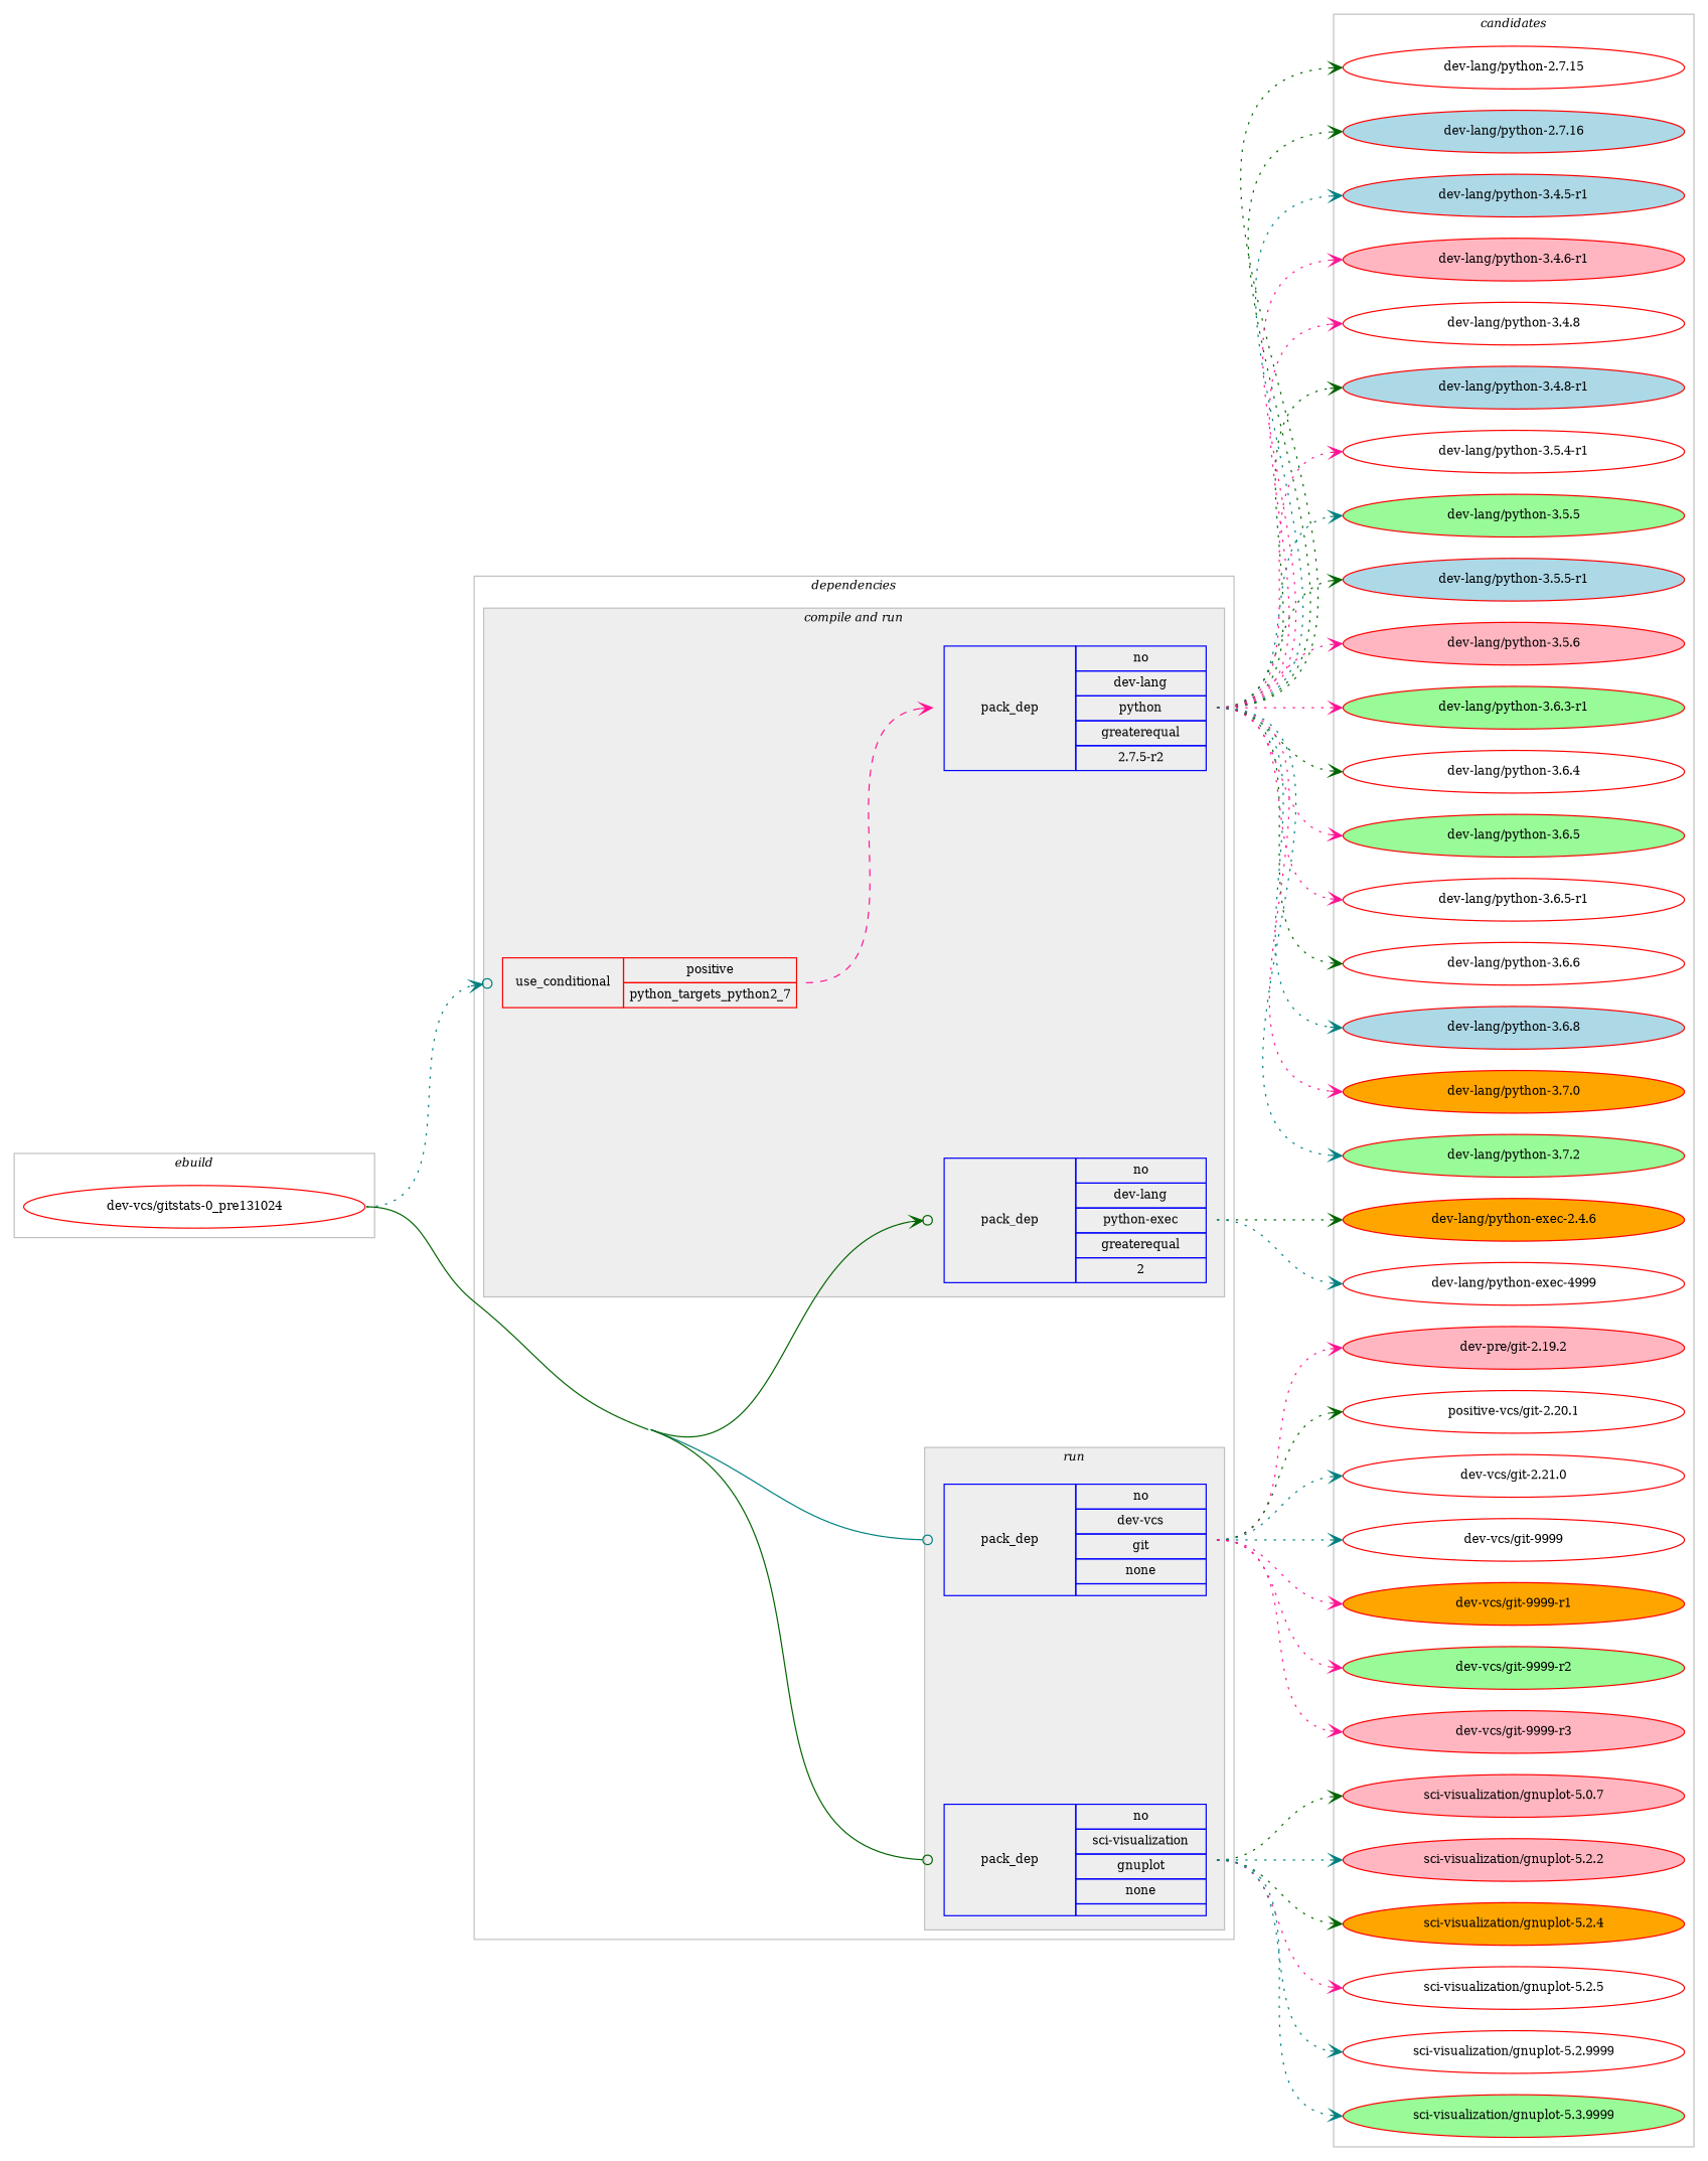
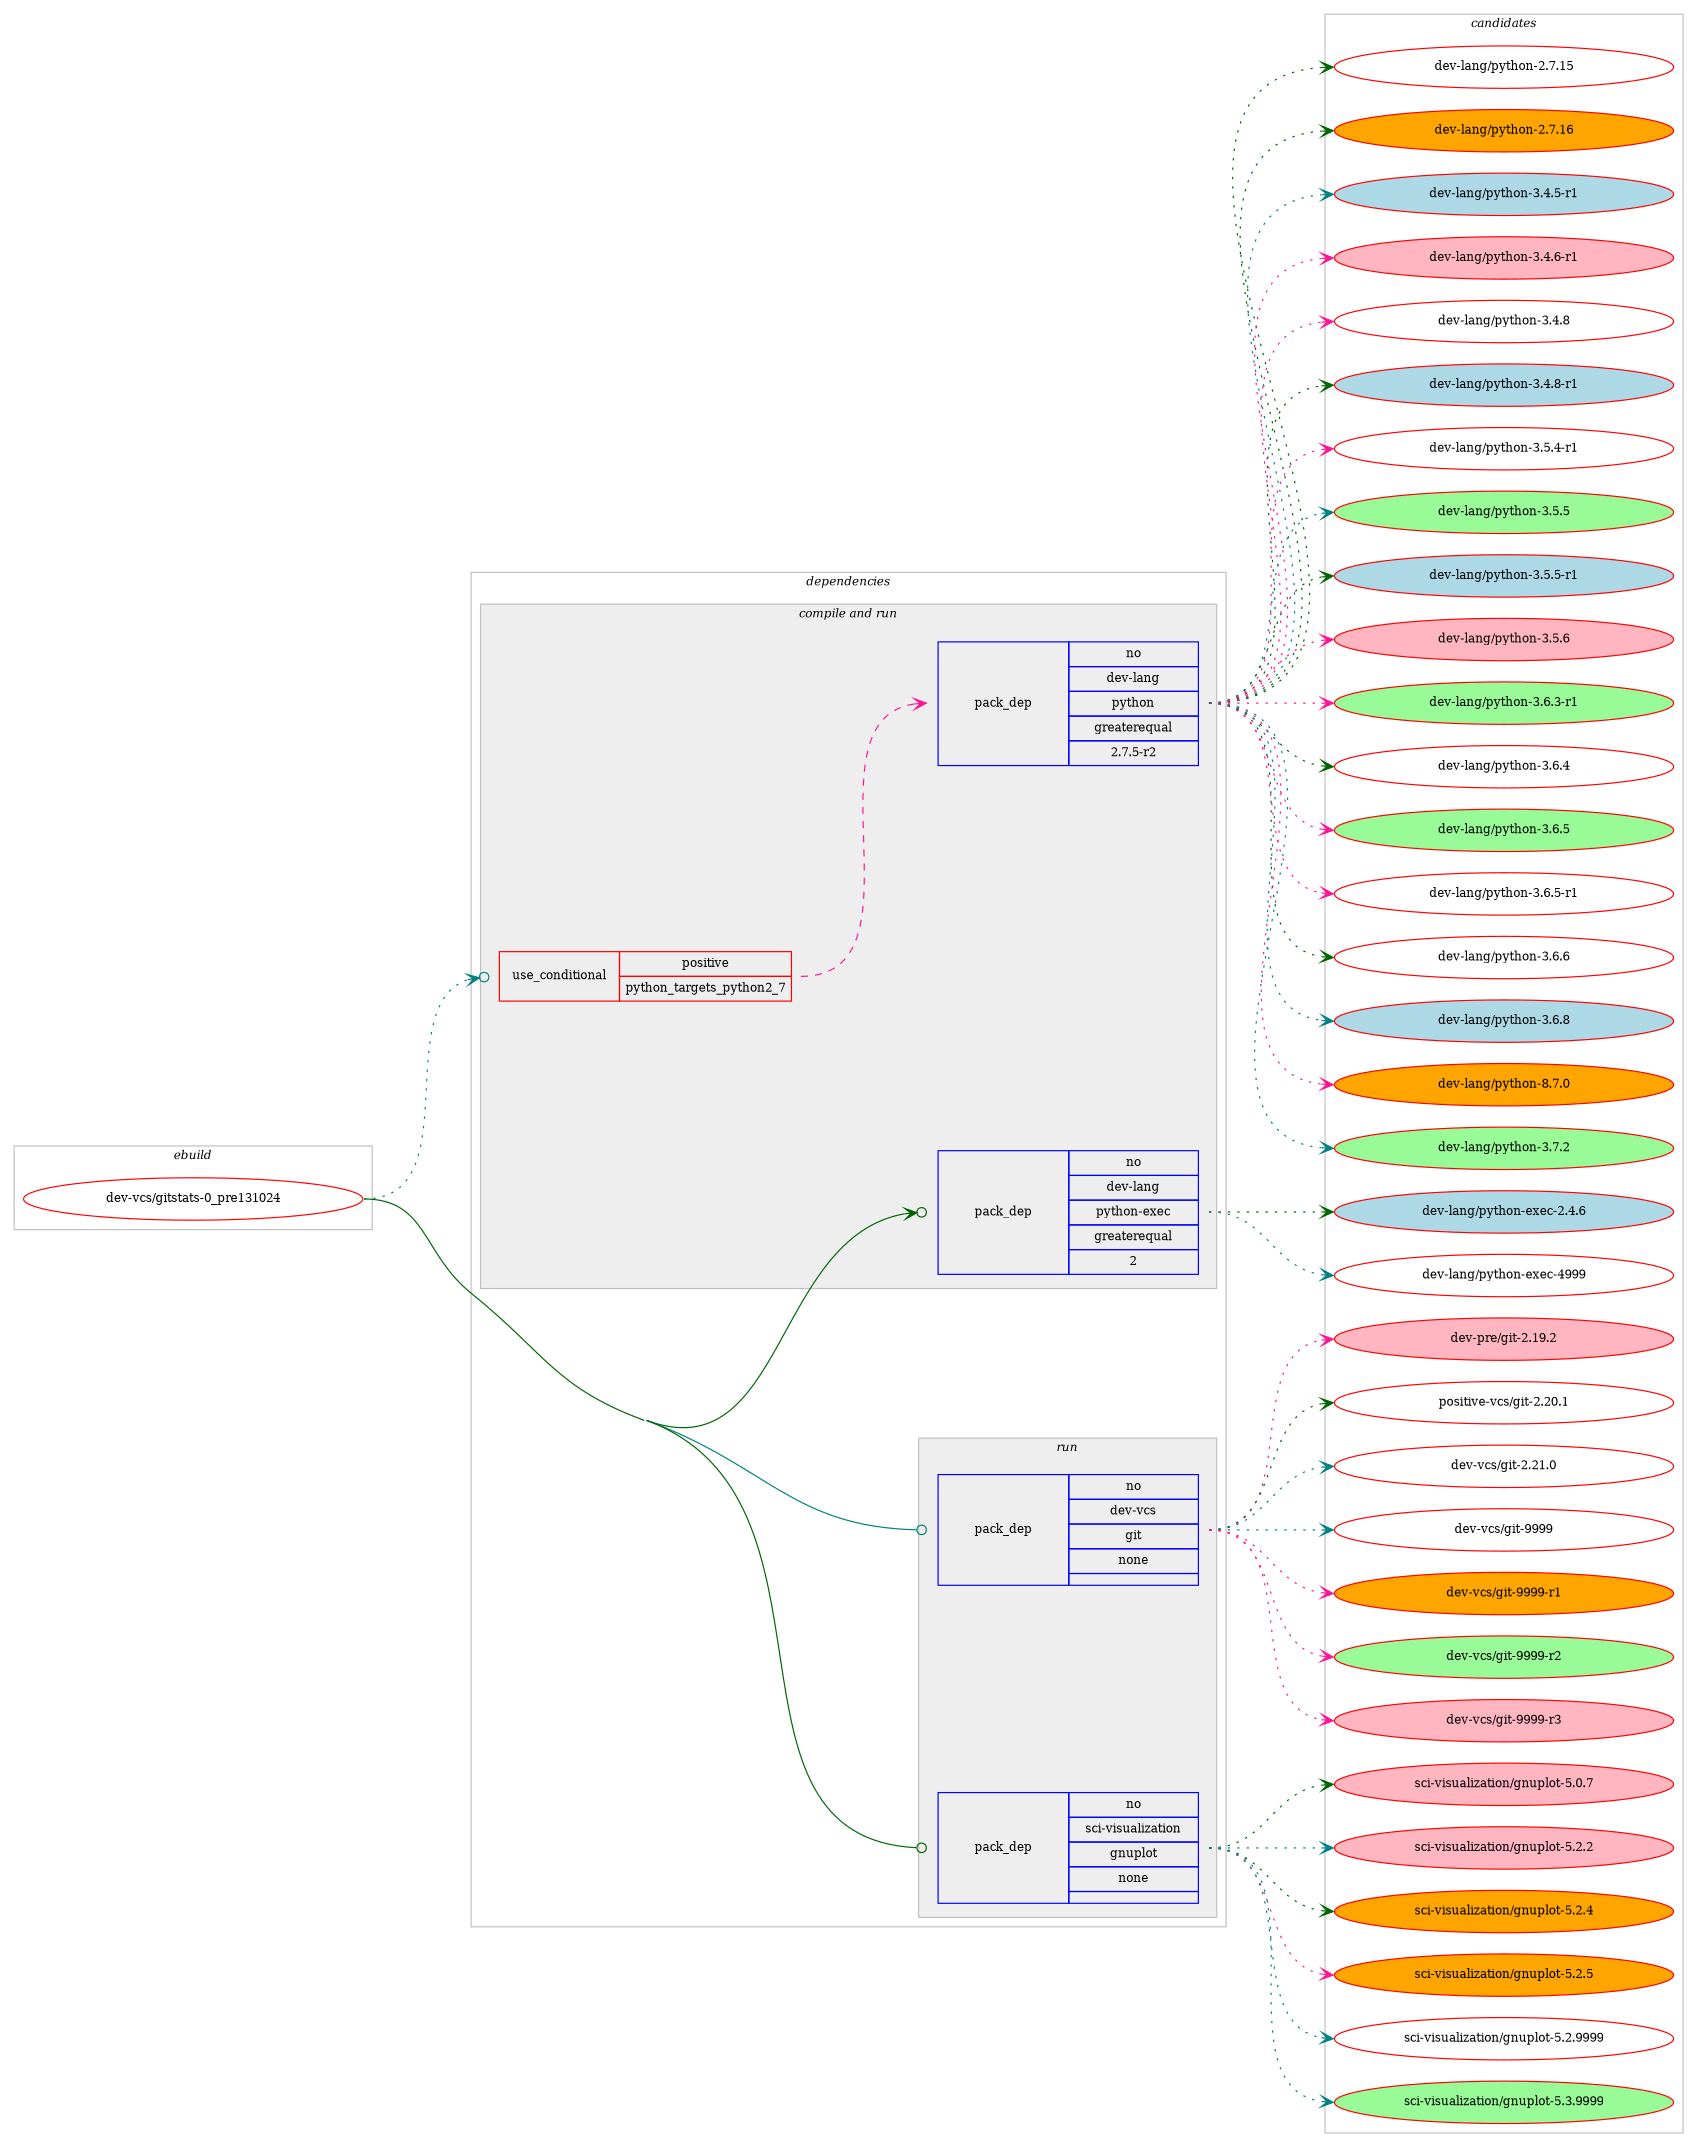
  digraph {
    compound=true
    concentrate=true
    fontname="DejaVu Serif"
    fontsize=10
    newrank=true
    rankdir=LR
    ranksep=1.5
    node [color=red fillcolor=white fontname="DejaVu Serif" fontsize=10 style=filled]
    edge [arrowhead=vee color=deeppink fontname="DejaVu Serif" headport=w style=dotted tailport=e weight=100]
    n1 [label="dev-vcs/gitstats-0_pre131024" width=4]
    n2 [color=blue label=<<TABLE BORDER="0" CELLBORDER="1" CELLSPACING="0" CELLPADDING="4" WIDTH="220"><TR><TD ROWSPAN="6" CELLPADDING="30">pack_dep</TD></TR><TR><TD WIDTH="110">no</TD></TR><TR><TD>dev-lang</TD></TR><TR><TD>python</TD></TR><TR><TD>greaterequal</TD></TR><TR><TD>2.7.5-r2</TD></TR></TABLE>> shape=none fillcolor="" style=""]
    n3 [label=<<TABLE BORDER="0" CELLBORDER="1" CELLSPACING="0" CELLPADDING="4"><TR><TD ROWSPAN="3" CELLPADDING="10">use_conditional</TD></TR><TR><TD>positive</TD></TR><TR><TD>python_targets_python2_7</TD></TR></TABLE>> shape=none fillcolor="" style=""]
    n4 [color=blue label=<<TABLE BORDER="0" CELLBORDER="1" CELLSPACING="0" CELLPADDING="4" WIDTH="220"><TR><TD ROWSPAN="6" CELLPADDING="30">pack_dep</TD></TR><TR><TD WIDTH="110">no</TD></TR><TR><TD>dev-lang</TD></TR><TR><TD>python-exec</TD></TR><TR><TD>greaterequal</TD></TR><TR><TD>2</TD></TR></TABLE>> shape=none fillcolor="" style=""]
    n5 [color=blue label=<<TABLE BORDER="0" CELLBORDER="1" CELLSPACING="0" CELLPADDING="4" WIDTH="220"><TR><TD ROWSPAN="6" CELLPADDING="30">pack_dep</TD></TR><TR><TD WIDTH="110">no</TD></TR><TR><TD>dev-vcs</TD></TR><TR><TD>git</TD></TR><TR><TD>none</TD></TR><TR><TD></TD></TR></TABLE>> shape=none fillcolor="" style=""]
    n6 [color=blue label=<<TABLE BORDER="0" CELLBORDER="1" CELLSPACING="0" CELLPADDING="4" WIDTH="220"><TR><TD ROWSPAN="6" CELLPADDING="30">pack_dep</TD></TR><TR><TD WIDTH="110">no</TD></TR><TR><TD>sci-visualization</TD></TR><TR><TD>gnuplot</TD></TR><TR><TD>none</TD></TR><TR><TD></TD></TR></TABLE>> shape=none fillcolor="" style=""]
    n7 [label="dev-lang/python-2.7.15" width=4]
-   n8 [fillcolor=lightblue label="dev-lang/python-2.7.16" width=4]
+   n8 [fillcolor=orange label="dev-lang/python-2.7.16" width=4]
    n9 [fillcolor=lightblue label="dev-lang/python-3.4.5-r1" width=4]
    n10 [fillcolor=lightpink label="dev-lang/python-3.4.6-r1" width=4]
    n11 [label="dev-lang/python-3.4.8" width=4]
    n12 [fillcolor=lightblue label="dev-lang/python-3.4.8-r1" width=4]
    n13 [label="dev-lang/python-3.5.4-r1" width=4]
    n14 [fillcolor=palegreen label="dev-lang/python-3.5.5" width=4]
    n15 [fillcolor=lightblue label="dev-lang/python-3.5.5-r1" width=4]
    n16 [fillcolor=lightpink label="dev-lang/python-3.5.6" width=4]
    n17 [fillcolor=palegreen label="dev-lang/python-3.6.3-r1" width=4]
    n18 [label="dev-lang/python-3.6.4" width=4]
    n19 [fillcolor=palegreen label="dev-lang/python-3.6.5" width=4]
    n20 [label="dev-lang/python-3.6.5-r1" width=4]
    n21 [label="dev-lang/python-3.6.6" width=4]
    n22 [fillcolor=lightblue label="dev-lang/python-3.6.8" width=4]
-   n23 [fillcolor=orange label="dev-lang/python-3.7.0" width=4]
+   n23 [fillcolor=orange label="dev-lang/python-8.7.0" width=4]
    n24 [fillcolor=palegreen label="dev-lang/python-3.7.2" width=4]
-   n25 [fillcolor=orange label="dev-lang/python-exec-2.4.6" width=4]
+   n25 [fillcolor=lightblue label="dev-lang/python-exec-2.4.6" width=4]
    n26 [label="dev-lang/python-exec-4999" width=4]
    n27 [fillcolor=lightpink label="dev-pre/git-2.19.2" width=4]
    n28 [label="positive-vcs/git-2.20.1" width=4]
    n29 [label="dev-vcs/git-2.21.0" width=4]
    n30 [label="dev-vcs/git-9999" width=4]
    n31 [fillcolor=orange label="dev-vcs/git-9999-r1" width=4]
    n32 [fillcolor=palegreen label="dev-vcs/git-9999-r2" width=4]
    n33 [fillcolor=lightpink label="dev-vcs/git-9999-r3" width=4]
    n34 [fillcolor=lightpink label="sci-visualization/gnuplot-5.0.7" width=4]
    n35 [fillcolor=lightpink label="sci-visualization/gnuplot-5.2.2" width=4]
    n36 [fillcolor=orange label="sci-visualization/gnuplot-5.2.4" width=4]
-   n37 [label="sci-visualization/gnuplot-5.2.5" width=4]
+   n37 [fillcolor=orange label="sci-visualization/gnuplot-5.2.5" width=4]
    n38 [label="sci-visualization/gnuplot-5.2.9999" width=4]
    n39 [fillcolor=palegreen label="sci-visualization/gnuplot-5.3.9999" width=4]
    subgraph cluster_1 {
      color=gray
      label=<<i>ebuild</i>>
      rank=same
      n1
    }
    subgraph cluster_2 {
      color=gray
      label=<<i>dependencies</i>>
      subgraph cluster_3 {
        color=gray
        fillcolor="#eeeeee"
        label=<<i>compile</i>>
        style=filled
      }
      subgraph cluster_4 {
        color=gray
        fillcolor="#eeeeee"
        label=<<i>compile and run</i>>
        style=filled
        subgraph sub_5 {
          color=gray
          fillcolor="#eeeeee"
          label=<<i>compile and run</i>>
          style=filled
          n4
        }
        subgraph sub_6 {
          color=gray
          fillcolor="#eeeeee"
          label=<<i>compile and run</i>>
          style=filled
          n3
          subgraph sub_7 {
            color=gray
            fillcolor="#eeeeee"
            label=<<i>compile and run</i>>
            style=filled
            n2
          }
        }
      }
      subgraph cluster_8 {
        color=gray
        fillcolor="#eeeeee"
        label=<<i>run</i>>
        style=filled
        subgraph sub_9 {
          color=gray
          fillcolor="#eeeeee"
          label=<<i>run</i>>
          style=filled
          n5
        }
        subgraph sub_10 {
          color=gray
          fillcolor="#eeeeee"
          label=<<i>run</i>>
          style=filled
          n6
        }
      }
    }
    subgraph cluster_11 {
      color=gray
      label=<<i>candidates</i>>
      rank=same
      subgraph sub_12 {
        color=black
        label=<<i>candidates</i>>
        nodesep=1
        rank=same
        n7
        n8
        n9
        n10
        n11
        n12
        n13
        n14
        n15
        n16
        n17
        n18
        n19
        n20
        n21
        n22
        n23
        n24
      }
      subgraph sub_13 {
        color=black
        label=<<i>candidates</i>>
        nodesep=1
        rank=same
        n25
        n26
      }
      subgraph sub_14 {
        color=black
        label=<<i>candidates</i>>
        nodesep=1
        rank=same
        n27
        n28
        n29
        n30
        n31
        n32
        n33
      }
      subgraph sub_15 {
        color=black
        label=<<i>candidates</i>>
        nodesep=1
        rank=same
        n34
        n35
        n36
        n37
        n38
        n39
      }
    }
    n1 -> n3 [arrowhead=odotvee color=teal weight=20]
    n1 -> n4 [arrowhead=odotvee color=darkgreen style=solid weight=20]
    n1 -> n5 [arrowhead=odot color=teal style=solid weight=20]
    n1 -> n6 [arrowhead=odot color=darkgreen style=solid weight=20]
    n2 -> n7 [color=darkgreen]
    n2 -> n8 [color=darkgreen]
    n2 -> n9 [color=teal]
    n2 -> n10
    n2 -> n11
    n2 -> n12 [color=darkgreen]
    n2 -> n13
    n2 -> n14 [color=teal]
    n2 -> n15 [color=darkgreen]
    n2 -> n16
    n2 -> n17
    n2 -> n18 [color=darkgreen]
    n2 -> n19
    n2 -> n20
    n2 -> n21 [color=darkgreen]
    n2 -> n22 [color=teal]
    n2 -> n23
    n2 -> n24 [color=teal]
    n3 -> n2 [style=dashed weight=20]
    n4 -> n25 [color=darkgreen]
    n4 -> n26 [color=teal]
    n5 -> n27
    n5 -> n28 [color=darkgreen]
    n5 -> n29 [color=teal]
    n5 -> n30 [color=teal]
    n5 -> n31
    n5 -> n32
    n5 -> n33
    n6 -> n34 [color=darkgreen]
    n6 -> n35 [color=teal]
    n6 -> n36 [color=darkgreen]
    n6 -> n37
    n6 -> n38 [color=teal]
    n6 -> n39 [color=teal]
  }
